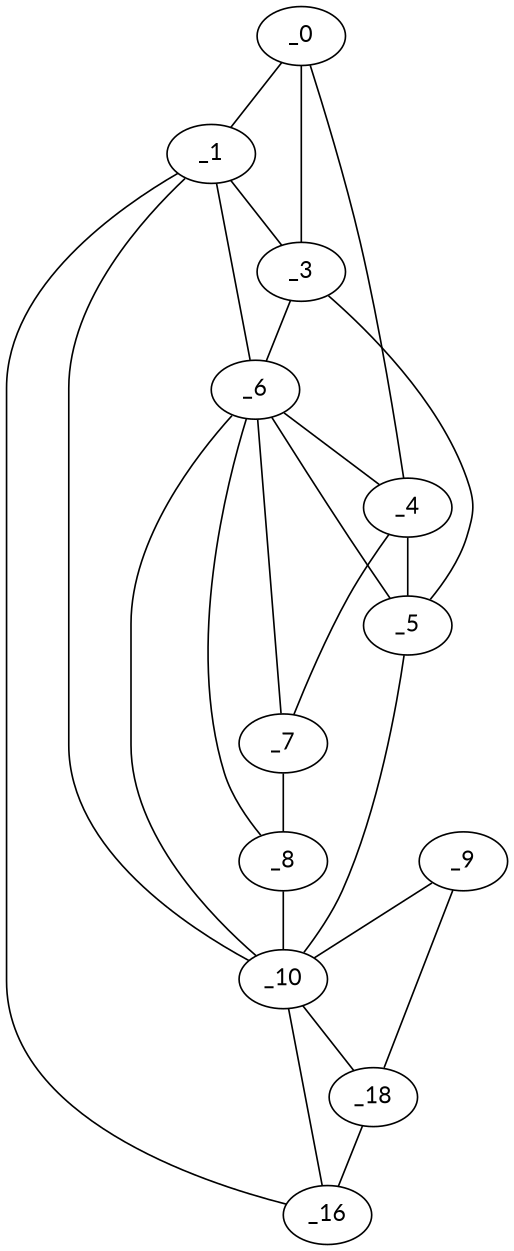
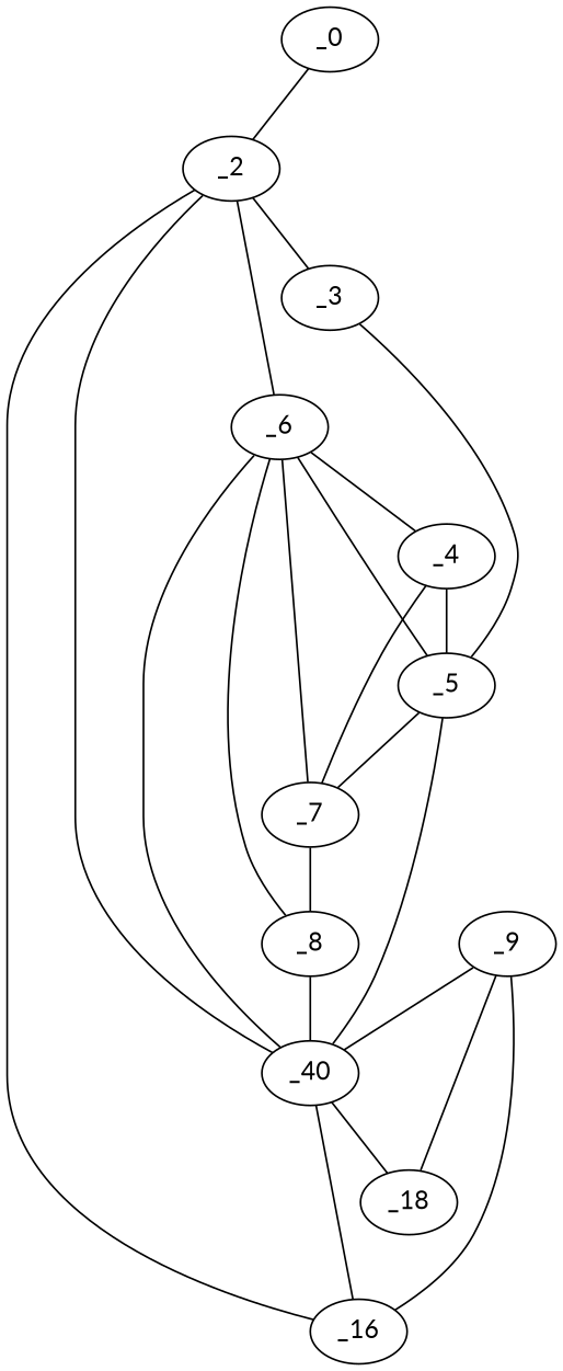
  graph {
    fontname=Lato
    node [fontname=Lato x=127 y=45]
    edge [fontname=Lato valence=2]
    _0 [x=2 y=58]
-   _2 [x=7 y=63 label=_1]
+   _2 [x=7 y=63]
    _3 [x=18 y=51]
    _4 [x=22]
    n5 [label=_16 y=64]
    _6 [x=40 y=46]
-   _10 [x=123 y=62]
+   _10 [x=123 y=62 label=_40]
    _5 [x=30]
    _7 [x=102 y=41]
    n10 [label=_18 y=55]
    _8 [x=110 y=43]
    _9 [x=118 y=47]
    _0 -- _2 [valence=1]
-   _0 -- _3
-   _0 -- _4 [valence=1]
    _2 -- _3
    _2 -- n5
    _2 -- _6 [valence=1]
    _2 -- _10
-   _3 -- _6
    _3 -- _5
    _4 -- _5
    _4 -- _7 [valence=1]
    _6 -- _4 [valence=1]
    _6 -- _10
    _6 -- _7
    _10 -- n5
    _10 -- n10
    _5 -- _6
    _5 -- _10 [valence=1]
+   _5 -- _7
    _7 -- _8 [valence=1]
-   n10 -- n5 [valence=1]
+   _9 -- n5 [valence=1]
    _8 -- _6 [valence=1]
    _8 -- _10
    _9 -- _10
    _9 -- n10 [valence=1]
  }
